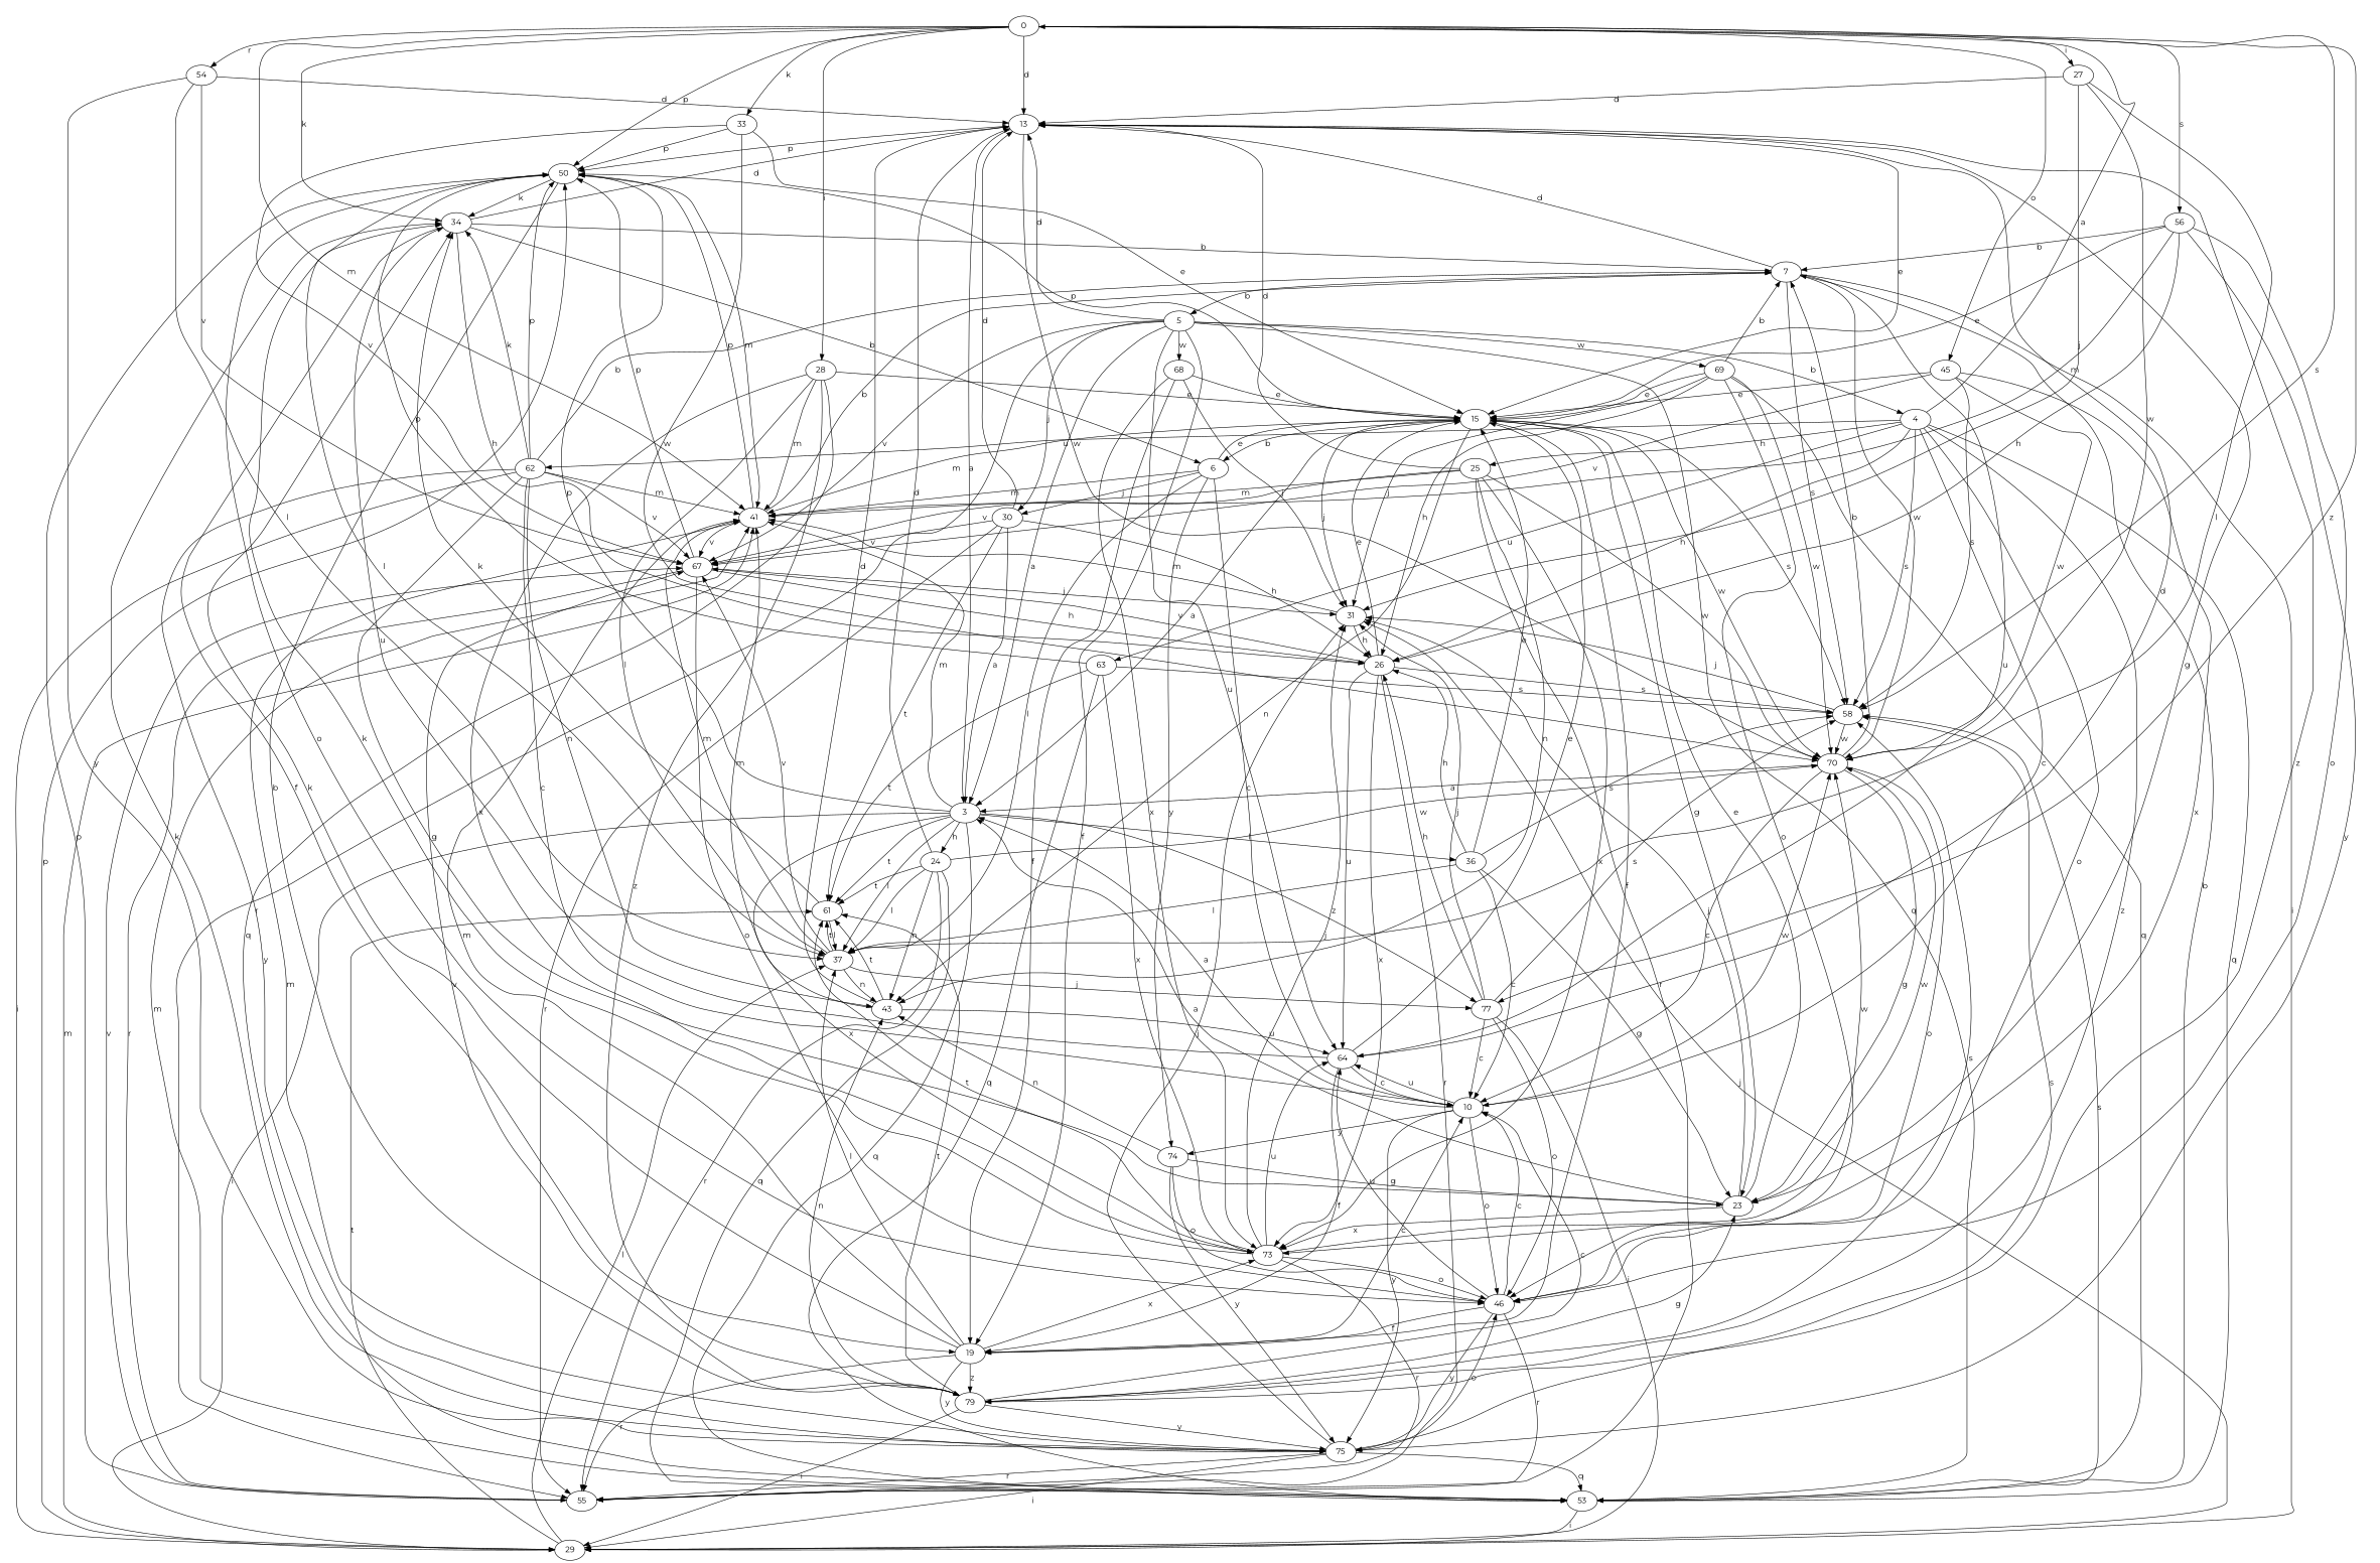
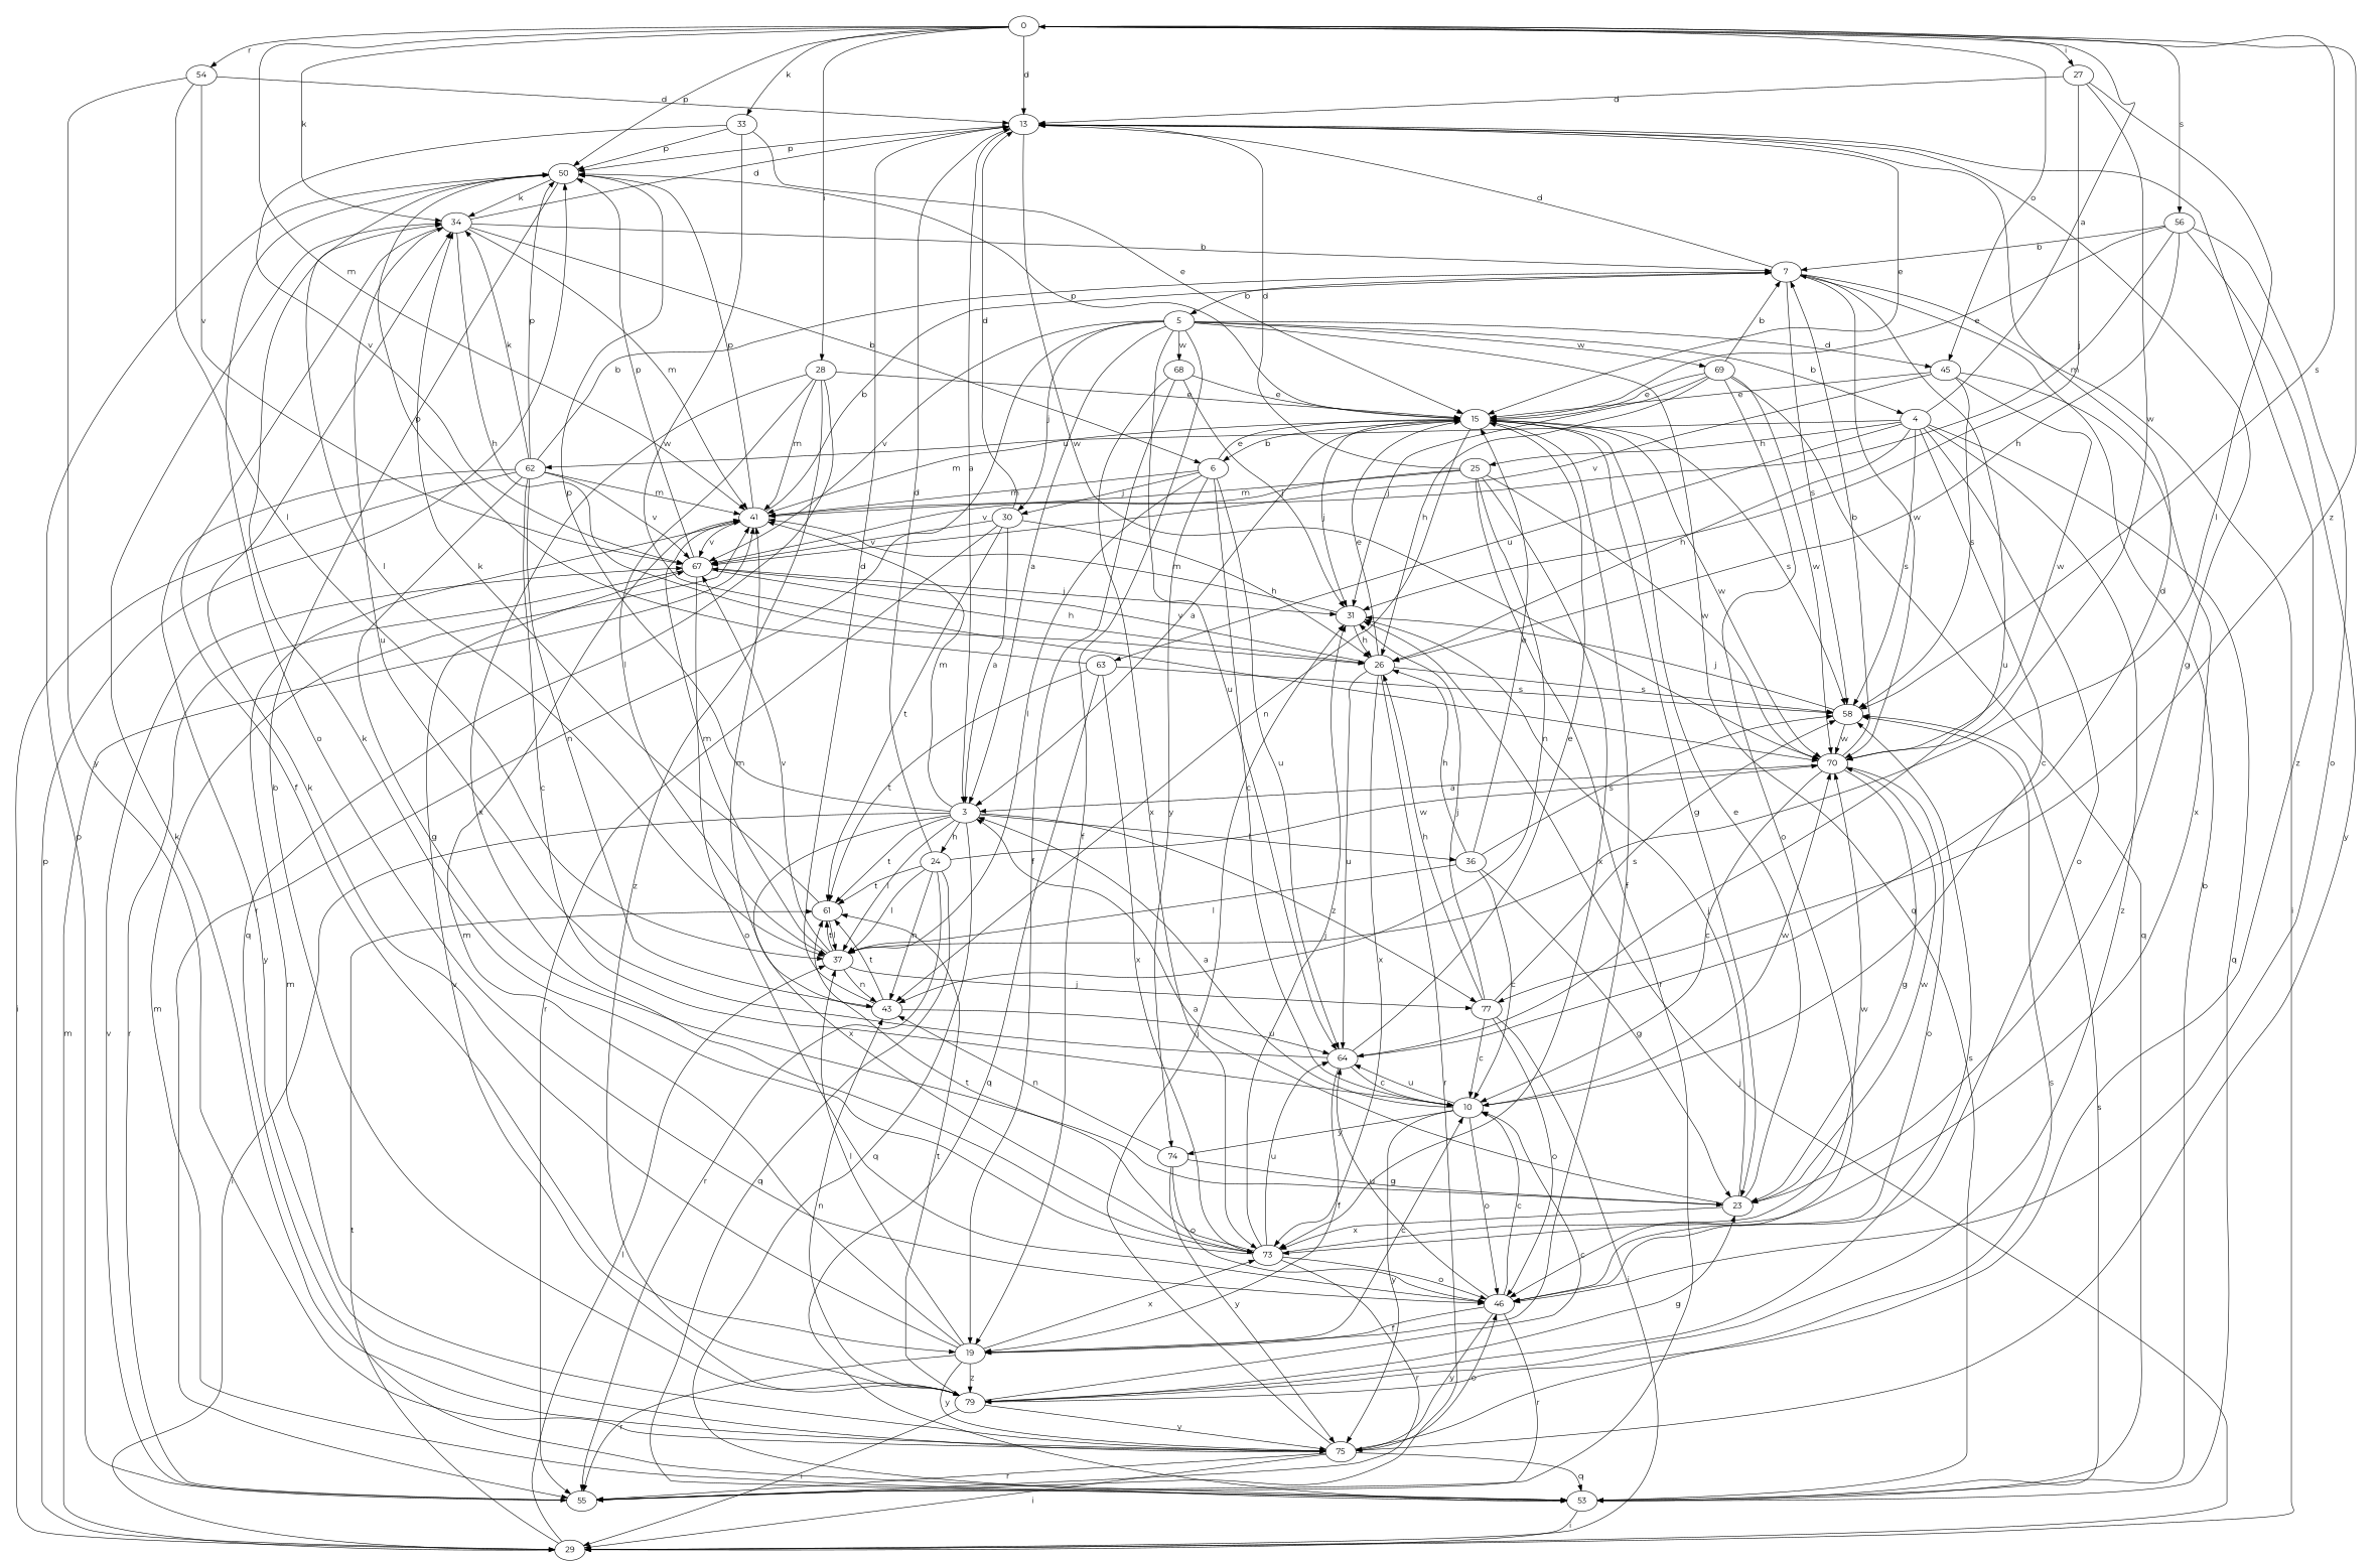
  strict digraph {
    fontname=Montserrat
    node [fontname=Montserrat]
    edge [fontname=Montserrat]
    0
    13
    27
    28
    33
    34
    41
    45
    50
    54
    56
    58
    77
    3
    79
    15
    70
    23
    37
    31
    53
    73
    67
    26
    19
    6
    7
    46
    75
    29
    10
    24
    36
    61
    55
    43
    64
    4
    25
    62
    63
    74
    5
    30
    68
    69
    0 -> 13 [label=d]
    0 -> 27 [label=i]
    0 -> 28 [label=i]
    0 -> 33 [label=k]
    0 -> 34 [label=k]
    0 -> 41 [label=m]
    0 -> 45 [label=o]
    0 -> 50 [label=p]
    0 -> 54 [label=r]
    0 -> 56 [label=s]
    0 -> 58 [label=s]
    0 -> 77 [label=z]
    13 -> 50 [label=p]
    13 -> 3 [label=a]
    13 -> 79 [label=z]
    13 -> 15 [label=e]
    13 -> 70 [label=w]
    13 -> 23 [label=g]
    27 -> 13 [label=d]
    27 -> 70 [label=w]
    27 -> 37 [label=l]
    27 -> 31 [label=j]
    28 -> 41 [label=m]
    28 -> 79 [label=z]
    28 -> 15 [label=e]
    28 -> 37 [label=l]
    28 -> 53 [label=q]
    28 -> 73 [label=x]
    33 -> 50 [label=p]
    33 -> 15 [label=e]
    33 -> 70 [label=w]
    33 -> 67 [label=v]
    34 -> 13 [label=d]
    34 -> 26 [label=h]
    34 -> 19 [label=f]
    34 -> 6 [label=b]
    34 -> 7 [label=b]
    41 -> 50 [label=p]
    41 -> 67 [label=v]
    41 -> 7 [label=b]
    45 -> 58 [label=s]
    45 -> 15 [label=e]
    45 -> 70 [label=w]
    45 -> 73 [label=x]
    45 -> 67 [label=v]
    50 -> 34 [label=k]
-   50 -> 41 [label=m]
+   34 -> 41 [label=m]
    50 -> 79 [label=b]
    50 -> 37 [label=l]
    50 -> 46 [label=o]
    54 -> 13 [label=d]
    54 -> 37 [label=l]
    54 -> 67 [label=v]
    54 -> 75 [label=y]
    56 -> 41 [label=m]
    56 -> 15 [label=e]
    56 -> 26 [label=h]
    56 -> 7 [label=b]
    56 -> 46 [label=o]
    56 -> 75 [label=y]
    58 -> 70 [label=w]
    58 -> 31 [label=j]
    77 -> 58 [label=s]
    77 -> 31 [label=j]
    77 -> 26 [label=h]
    77 -> 46 [label=o]
    77 -> 29 [label=i]
    77 -> 10 [label=c]
    3 -> 41 [label=m]
    3 -> 50 [label=p]
    3 -> 77 [label=z]
    3 -> 37 [label=l]
    3 -> 53 [label=q]
    3 -> 73 [label=x]
    3 -> 29 [label=i]
    3 -> 24 [label=h]
    3 -> 36 [label=l]
    3 -> 61 [label=t]
    79 -> 58 [label=s]
    79 -> 23 [label=g]
    79 -> 67 [label=v]
    79 -> 75 [label=y]
    79 -> 29 [label=i]
    79 -> 10 [label=c]
    79 -> 61 [label=t]
    79 -> 43 [label=n]
    15 -> 41 [label=m]
    15 -> 50 [label=p]
    15 -> 58 [label=s]
    15 -> 3 [label=a]
    15 -> 70 [label=w]
    15 -> 23 [label=g]
    15 -> 31 [label=j]
    15 -> 19 [label=f]
    15 -> 6 [label=b]
    15 -> 43 [label=n]
    70 -> 3 [label=a]
    70 -> 23 [label=g]
    70 -> 7 [label=b]
    70 -> 46 [label=o]
    70 -> 10 [label=c]
    23 -> 3 [label=a]
    23 -> 15 [label=e]
    23 -> 70 [label=w]
    23 -> 31 [label=j]
    23 -> 73 [label=x]
    37 -> 41 [label=m]
    37 -> 77 [label=j]
    37 -> 67 [label=v]
    37 -> 61 [label=t]
    37 -> 43 [label=n]
    31 -> 41 [label=m]
    31 -> 26 [label=h]
    53 -> 41 [label=m]
    53 -> 58 [label=s]
    53 -> 7 [label=b]
    53 -> 29 [label=i]
    73 -> 34 [label=k]
    73 -> 70 [label=w]
    73 -> 31 [label=j]
    73 -> 46 [label=o]
    73 -> 61 [label=t]
    73 -> 55 [label=r]
    73 -> 64 [label=u]
    67 -> 50 [label=p]
    67 -> 31 [label=j]
    67 -> 26 [label=h]
    67 -> 46 [label=o]
    67 -> 55 [label=r]
    26 -> 58 [label=s]
    26 -> 15 [label=e]
    26 -> 73 [label=x]
    26 -> 67 [label=v]
    26 -> 55 [label=r]
    26 -> 64 [label=u]
    19 -> 34 [label=k]
    19 -> 41 [label=m]
    19 -> 79 [label=z]
    19 -> 37 [label=l]
    19 -> 73 [label=x]
    19 -> 75 [label=y]
    19 -> 10 [label=c]
    19 -> 55 [label=r]
    6 -> 41 [label=m]
    6 -> 15 [label=e]
    6 -> 37 [label=l]
    6 -> 10 [label=c]
+   6 -> 64 [label=u]
    6 -> 74 [label=y]
    6 -> 30 [label=j]
    7 -> 13 [label=d]
    7 -> 58 [label=s]
    7 -> 70 [label=w]
    7 -> 29 [label=i]
    7 -> 64 [label=u]
    7 -> 5 [label=b]
    46 -> 19 [label=f]
    46 -> 75 [label=y]
    46 -> 10 [label=c]
    46 -> 55 [label=r]
    46 -> 64 [label=u]
    75 -> 34 [label=k]
    75 -> 41 [label=m]
    75 -> 58 [label=s]
    75 -> 31 [label=j]
    75 -> 53 [label=q]
    75 -> 46 [label=o]
    75 -> 29 [label=i]
    75 -> 55 [label=r]
    29 -> 41 [label=m]
    29 -> 50 [label=p]
    29 -> 37 [label=l]
    29 -> 31 [label=j]
    29 -> 61 [label=t]
    10 -> 3 [label=a]
    10 -> 70 [label=w]
    10 -> 46 [label=o]
    10 -> 75 [label=y]
    10 -> 64 [label=u]
    10 -> 74 [label=y]
    24 -> 13 [label=d]
    24 -> 70 [label=w]
    24 -> 37 [label=l]
    24 -> 53 [label=q]
    24 -> 61 [label=t]
    24 -> 55 [label=r]
    24 -> 43 [label=n]
    36 -> 58 [label=s]
    36 -> 15 [label=e]
    36 -> 23 [label=g]
    36 -> 37 [label=l]
    36 -> 26 [label=h]
    36 -> 10 [label=c]
    61 -> 34 [label=k]
    61 -> 37 [label=l]
    55 -> 50 [label=p]
    55 -> 67 [label=v]
    43 -> 13 [label=d]
    43 -> 41 [label=m]
    43 -> 61 [label=t]
    43 -> 64 [label=u]
    64 -> 13 [label=d]
    64 -> 34 [label=u]
    64 -> 15 [label=e]
    64 -> 19 [label=f]
    64 -> 10 [label=c]
    4 -> 0 [label=a]
    4 -> 58 [label=s]
    4 -> 79 [label=z]
    4 -> 53 [label=q]
    4 -> 26 [label=h]
    4 -> 46 [label=o]
    4 -> 10 [label=c]
    4 -> 25 [label=h]
    4 -> 62 [label=u]
    4 -> 63 [label=u]
    25 -> 13 [label=d]
    25 -> 41 [label=m]
    25 -> 70 [label=w]
    25 -> 73 [label=x]
    25 -> 67 [label=v]
    25 -> 55 [label=r]
    25 -> 43 [label=n]
    62 -> 34 [label=k]
    62 -> 41 [label=m]
    62 -> 50 [label=p]
    62 -> 23 [label=g]
    62 -> 67 [label=v]
    62 -> 7 [label=b]
    62 -> 75 [label=y]
    62 -> 29 [label=i]
    62 -> 10 [label=c]
    62 -> 43 [label=n]
    63 -> 50 [label=p]
    63 -> 58 [label=s]
    63 -> 53 [label=q]
    63 -> 73 [label=x]
    63 -> 61 [label=t]
    74 -> 23 [label=g]
    74 -> 46 [label=o]
    74 -> 75 [label=y]
    74 -> 43 [label=n]
-   5 -> 13 [label=d]
+   5 -> 45 [label=d]
    5 -> 3 [label=a]
    5 -> 53 [label=q]
    5 -> 67 [label=v]
    5 -> 19 [label=f]
    5 -> 55 [label=r]
    5 -> 64 [label=u]
    5 -> 4 [label=b]
    5 -> 30 [label=j]
    5 -> 68 [label=w]
    5 -> 69 [label=w]
    30 -> 13 [label=d]
    30 -> 3 [label=a]
    30 -> 67 [label=v]
    30 -> 26 [label=h]
    30 -> 61 [label=t]
    30 -> 55 [label=r]
    68 -> 15 [label=e]
    68 -> 31 [label=j]
    68 -> 73 [label=x]
    68 -> 19 [label=f]
    69 -> 15 [label=e]
    69 -> 70 [label=w]
    69 -> 31 [label=j]
    69 -> 53 [label=q]
    69 -> 26 [label=h]
    69 -> 7 [label=b]
    69 -> 46 [label=o]
  }
